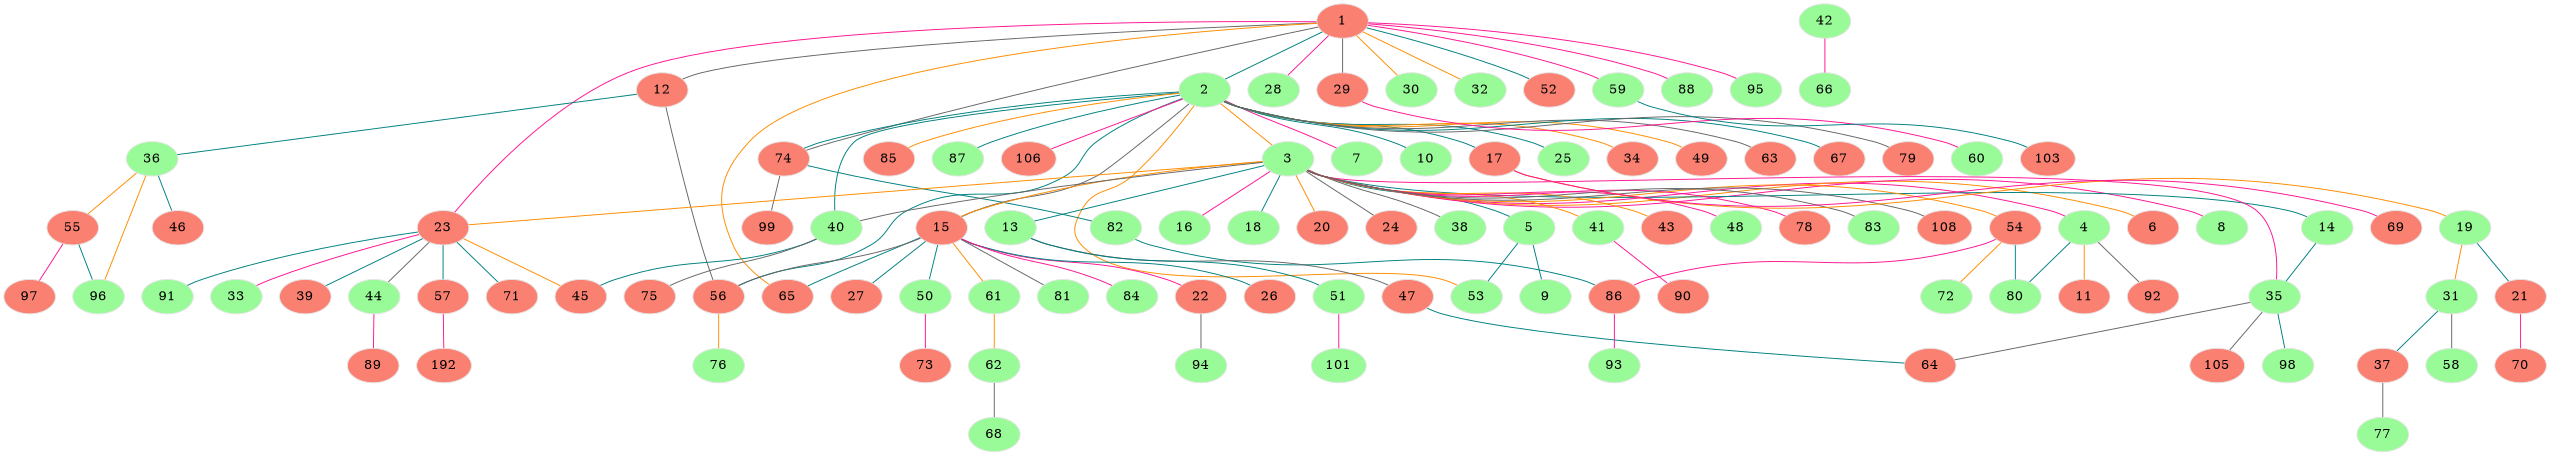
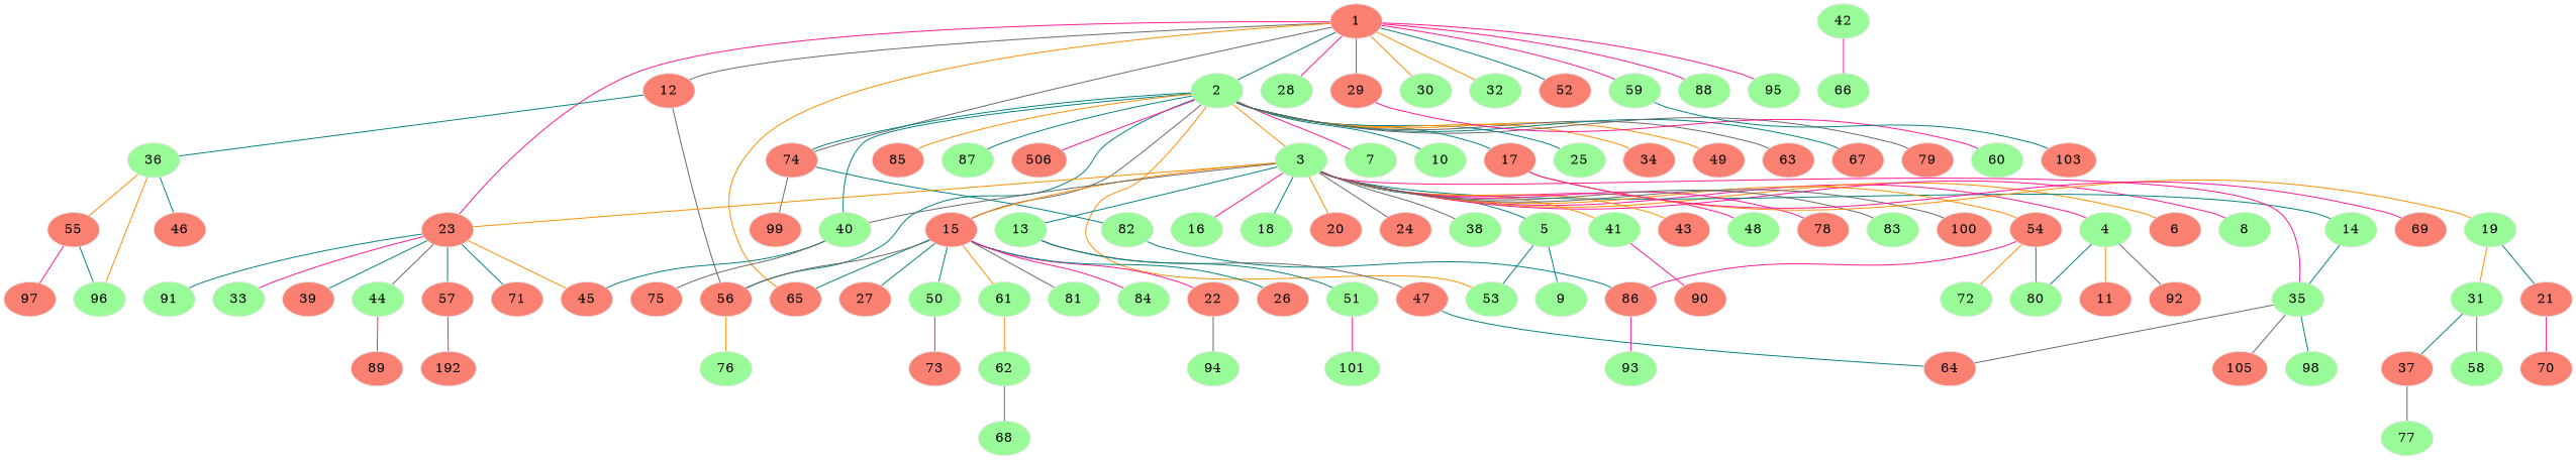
  graph {
    node [color=gray90 fillcolor=palegreen style=filled]
    edge [color=teal]
    1 [fillcolor=salmon]
    2
    12 [fillcolor=salmon]
    23 [fillcolor=salmon]
    28
    29 [fillcolor=salmon]
    30
    32
    52 [fillcolor=salmon]
    59
    65 [fillcolor=salmon]
    74 [fillcolor=salmon]
    88
    95
    3
    7
    10
    15 [fillcolor=salmon]
    17 [fillcolor=salmon]
    25
    34 [fillcolor=salmon]
    40
    49 [fillcolor=salmon]
    53
    56 [fillcolor=salmon]
    63 [fillcolor=salmon]
    67 [fillcolor=salmon]
    79 [fillcolor=salmon]
    85 [fillcolor=salmon]
    87
-   106 [fillcolor=salmon]
+   106 [fillcolor=salmon label=506]
    36
    33
    39 [fillcolor=salmon]
    44
    45 [fillcolor=salmon]
    57 [fillcolor=salmon]
    71 [fillcolor=salmon]
    91
    60
    103 [fillcolor=salmon]
    82
    99 [fillcolor=salmon]
    4
    5
    6 [fillcolor=salmon]
    8
    13
    14
    16
    18
    20 [fillcolor=salmon]
    24 [fillcolor=salmon]
    35
    38
    41
    43 [fillcolor=salmon]
    48
    54 [fillcolor=salmon]
    78 [fillcolor=salmon]
    83
-   100 [fillcolor=salmon label=108]
+   100 [fillcolor=salmon]
    22 [fillcolor=salmon]
    26 [fillcolor=salmon]
    27 [fillcolor=salmon]
    50
    61
    81
    84
    19
    69 [fillcolor=salmon]
    75 [fillcolor=salmon]
    76
    11 [fillcolor=salmon]
    80
    92 [fillcolor=salmon]
    9
    47 [fillcolor=salmon]
    51
    64 [fillcolor=salmon]
    98
    105 [fillcolor=salmon]
    90 [fillcolor=salmon]
    72
    86 [fillcolor=salmon]
    46 [fillcolor=salmon]
    55 [fillcolor=salmon]
    96
    101
    94
    73 [fillcolor=salmon]
    62
    21 [fillcolor=salmon]
    31
    70 [fillcolor=salmon]
    37 [fillcolor=salmon]
    58
    89 [fillcolor=salmon]
    n99 [fillcolor=salmon label=192]
    77
    42
    66
    97 [fillcolor=salmon]
    93
    68
    1 -- 2
    1 -- 12 [color=gray40]
    1 -- 23 [color=deeppink]
    1 -- 28 [color=deeppink]
    1 -- 29 [color=gray40]
    1 -- 30 [color=darkorange]
    1 -- 32 [color=darkorange]
    1 -- 52
    1 -- 59 [color=deeppink]
    1 -- 65 [color=darkorange]
    1 -- 74 [color=gray40]
    1 -- 88 [color=deeppink]
    1 -- 95 [color=deeppink]
    2 -- 74
    2 -- 3 [color=darkorange]
    2 -- 7 [color=deeppink]
    2 -- 10
    2 -- 15 [color=gray40]
    2 -- 17
    2 -- 25
    2 -- 34 [color=darkorange]
    2 -- 40
    2 -- 49 [color=darkorange]
    2 -- 53 [color=darkorange]
    2 -- 56
    2 -- 63 [color=gray40]
    2 -- 67
    2 -- 79 [color=gray40]
    2 -- 85 [color=darkorange]
    2 -- 87
    2 -- 106 [color=deeppink]
    12 -- 56 [color=gray40]
    12 -- 36
    23 -- 33 [color=deeppink]
    23 -- 39
    23 -- 44 [color=gray40]
    23 -- 45 [color=darkorange]
    23 -- 57
    23 -- 71
    23 -- 91
    29 -- 60 [color=deeppink]
    59 -- 103
    74 -- 82
    74 -- 99 [color=gray40]
    3 -- 23 [color=darkorange]
    3 -- 15 [color=darkorange]
    3 -- 40 [color=gray40]
    3 -- 4 [color=deeppink]
    3 -- 5
    3 -- 6 [color=darkorange]
    3 -- 8 [color=deeppink]
    3 -- 13
    3 -- 14
    3 -- 16 [color=deeppink]
    3 -- 18
    3 -- 20 [color=darkorange]
    3 -- 24 [color=gray40]
    3 -- 35 [color=deeppink]
    3 -- 38 [color=gray40]
    3 -- 41 [color=darkorange]
    3 -- 43 [color=darkorange]
    3 -- 48 [color=deeppink]
    3 -- 54 [color=darkorange]
    3 -- 78 [color=deeppink]
    3 -- 83 [color=gray40]
    3 -- 100 [color=gray40]
    15 -- 65
    15 -- 56 [color=gray40]
    15 -- 22 [color=deeppink]
    15 -- 26
    15 -- 27
    15 -- 50
    15 -- 61 [color=darkorange]
    15 -- 81 [color=gray40]
    15 -- 84 [color=deeppink]
    17 -- 19 [color=darkorange]
    17 -- 69 [color=deeppink]
    40 -- 45
    40 -- 75 [color=gray40]
    56 -- 76 [color=darkorange]
    36 -- 46
    36 -- 55 [color=darkorange]
    36 -- 96 [color=darkorange]
    44 -- 89 [color=deeppink]
    57 -- n99 [color=deeppink]
    82 -- 86
    4 -- 11 [color=darkorange]
    4 -- 80
    4 -- 92 [color=gray40]
    5 -- 53
    5 -- 9
    13 -- 47 [color=gray40]
    13 -- 51
    14 -- 35
    35 -- 64 [color=gray40]
    35 -- 98
    35 -- 105 [color=gray40]
    41 -- 90 [color=deeppink]
    54 -- 80
    54 -- 72 [color=darkorange]
    54 -- 86 [color=deeppink]
    22 -- 94 [color=gray40]
    50 -- 73 [color=deeppink]
    61 -- 62 [color=darkorange]
    19 -- 21
    19 -- 31 [color=darkorange]
    47 -- 64
    51 -- 101 [color=deeppink]
    86 -- 93 [color=deeppink]
    55 -- 96
    55 -- 97 [color=deeppink]
    62 -- 68 [color=gray40]
    21 -- 70 [color=deeppink]
    31 -- 37
    31 -- 58 [color=gray40]
    37 -- 77 [color=gray40]
    42 -- 66 [color=deeppink]
  }
